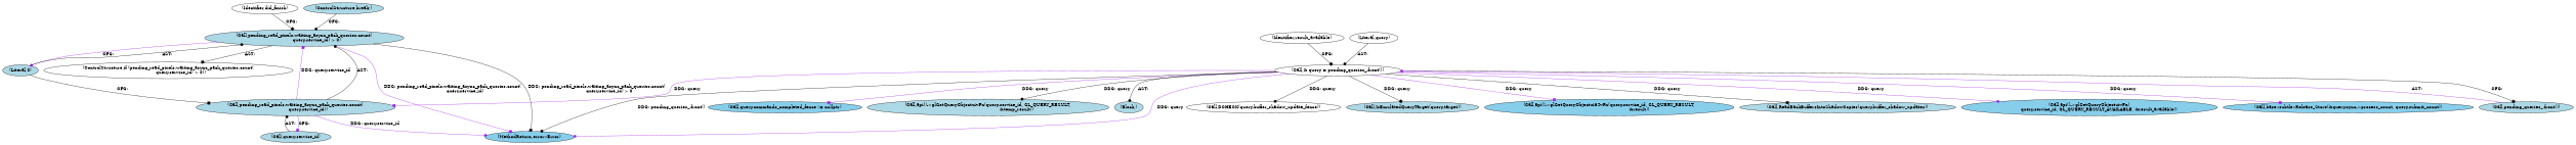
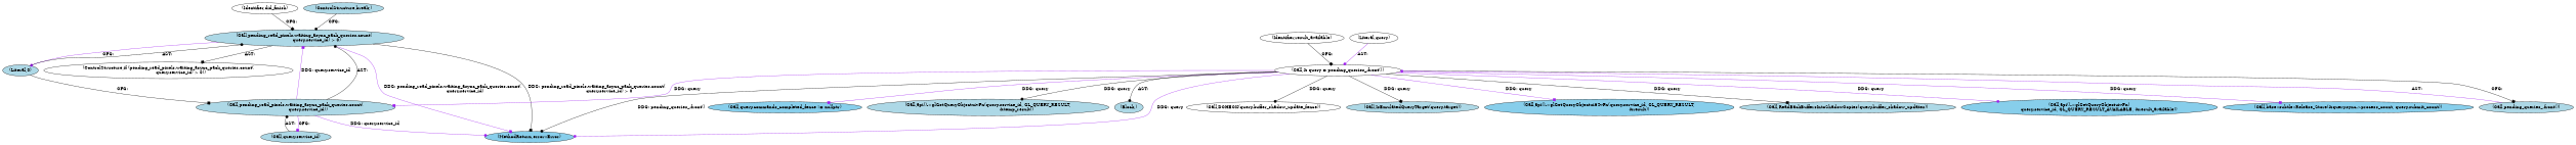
  digraph {
    node [fillcolor=lightblue style=filled]
    edge [arrowhead=box color=black]
    n1 [label="(Call,pending_read_pixels.waiting_async_pack_queries.count(\n                  query.service_id) > 0)"]
    n2 [fillcolor=skyblue label="(MethodReturn,error::Error)"]
    n3 [fillcolor=white label="(ControlStructure,if (pending_read_pixels.waiting_async_pack_queries.count(\n                  query.service_id) > 0))"]
    n4 [label="(Literal,0)"]
    n5 [label="(Call,pending_read_pixels.waiting_async_pack_queries.count(\n                  query.service_id))"]
    n6 [label="(Call,query.service_id)"]
    n7 [fillcolor=white label="(Call,& query = pending_queries_.front())"]
    n8 [fillcolor=white label="(Call,DCHECK(query.buffer_shadow_update_fence))"]
    n9 [label="(Call,IsEmulatedQueryTarget(query.target))"]
    n10 [fillcolor=skyblue label="(Call,api()->glGetQueryObjectui64vFn(query.service_id, GL_QUERY_RESULT,\n                                           &result))"]
    n11 [label="(Call,ReadBackBuffersIntoShadowCopies(query.buffer_shadow_updates))"]
    n12 [fillcolor=skyblue label="(Call,api()->glGetQueryObjectuivFn(\n              query.service_id, GL_QUERY_RESULT_AVAILABLE, &result_available))"]
    n13 [fillcolor=skyblue label="(Call,base::subtle::Release_Store(&query.sync->process_count, query.submit_count))"]
    n14 [label="(Call,pending_queries_.front())"]
    n15 [fillcolor=skyblue label="(Call,query.commands_completed_fence != nullptr)"]
    n16 [label="(Call,api()->glGetQueryObjectuivFn(query.service_id, GL_QUERY_RESULT,\n                                         &temp_result))"]
    n17 [label="(Block,)"]
    n18 [fillcolor=white label="(Identifier,did_finish)"]
    n19 [fillcolor=white label="(Literal,query)"]
    n20 [fillcolor=white label="(Identifier,result_available)"]
    n21 [label="(ControlStructure,break;)"]
    n1 -> n2 [label="DDG: pending_read_pixels.waiting_async_pack_queries.count(\n                  query.service_id) > 0"]
    n1 -> n2 [color=purple label="DDG: pending_read_pixels.waiting_async_pack_queries.count(\n                  query.service_id)"]
    n1 -> n3 [label="AST: "]
    n1 -> n4 [arrowhead=dot color=purple label="CFG: "]
    n4 -> n1 [arrowhead=dot label="AST: "]
    n4 -> n5 [label="CFG: "]
    n5 -> n1 [arrowhead=dot label="AST: "]
    n5 -> n1 [color=purple label="DDG: query.service_id"]
    n5 -> n2 [arrowhead=dot color=purple label="DDG: query.service_id"]
    n5 -> n6 [color=purple label="CFG: "]
    n6 -> n5 [arrowhead=dot label="AST: "]
    n7 -> n2 [arrowhead=dot label="DDG: pending_queries_.front()"]
    n7 -> n2 [arrowhead=dot color=purple label="DDG: query"]
    n7 -> n5 [color=purple label="DDG: query"]
    n7 -> n8 [arrowhead=dot label="DDG: query"]
    n7 -> n9 [label="DDG: query"]
    n7 -> n10 [color=purple label="DDG: query"]
    n7 -> n11 [label="DDG: query"]
    n7 -> n12 [arrowhead=dot color=purple label="DDG: query"]
    n7 -> n13 [color=purple label="DDG: query"]
    n7 -> n14 [label="CFG: "]
    n7 -> n15 [color=purple label="DDG: query"]
    n7 -> n16 [arrowhead=dot label="DDG: query"]
    n7 -> n17 [arrowhead=dot label="AST: "]
    n14 -> n7 [arrowhead=dot color=purple label="AST: "]
    n18 -> n1 [label="CFG: "]
-   n19 -> n7 [arrowhead=dot label="AST: "]
+   n19 -> n7 [arrowhead=dot color=purple label="AST: "]
    n20 -> n7 [label="CFG: "]
    n21 -> n1 [arrowhead=dot label="CFG: "]
  }
